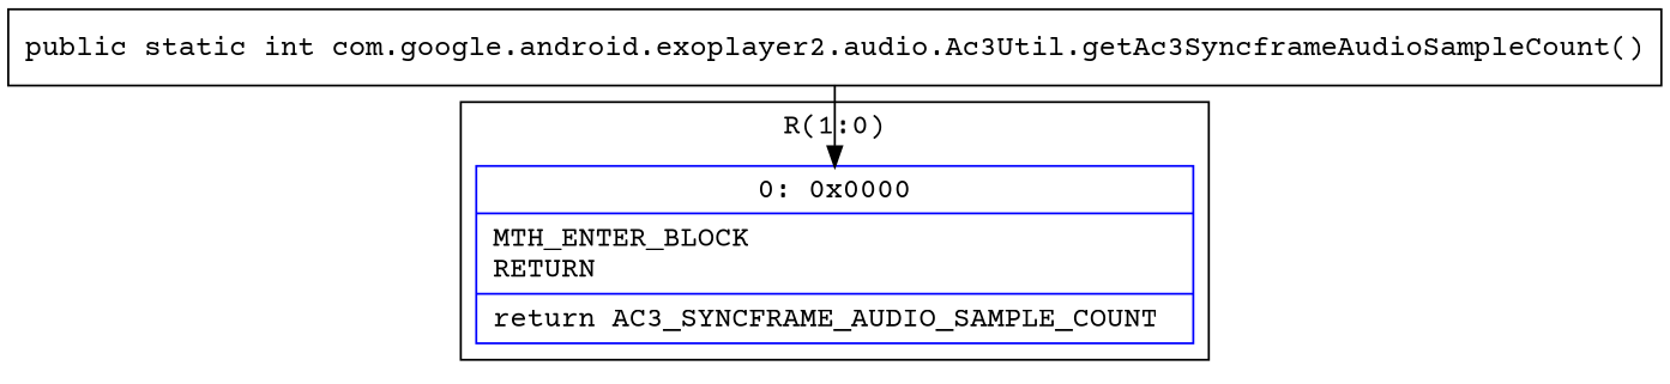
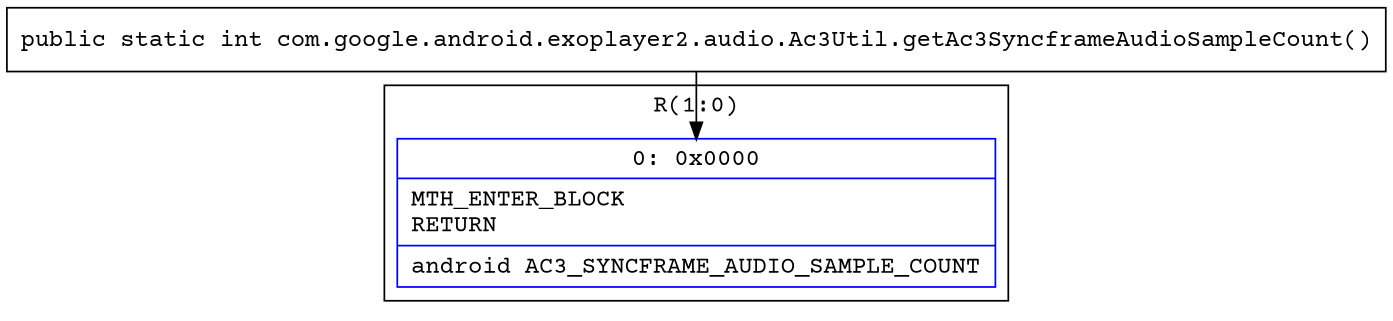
  digraph {
    fontname="Courier Prime"
    node [shape=record fontname="Courier Prime"]
-   n1 [color=blue label="{0\:\ 0x0000|MTH_ENTER_BLOCK\lRETURN\l|return AC3_SYNCFRAME_AUDIO_SAMPLE_COUNT\l}"]
+   n1 [color=blue label="{0\:\ 0x0000|MTH_ENTER_BLOCK\lRETURN\l|android AC3_SYNCFRAME_AUDIO_SAMPLE_COUNT\l}"]
    n2 [label="{public static int com.google.android.exoplayer2.audio.Ac3Util.getAc3SyncframeAudioSampleCount() }"]
    subgraph cluster_1 {
      label="R(1:0)"
      n1
    }
    n2 -> n1 [fontname="Courier Prime"]
  }
